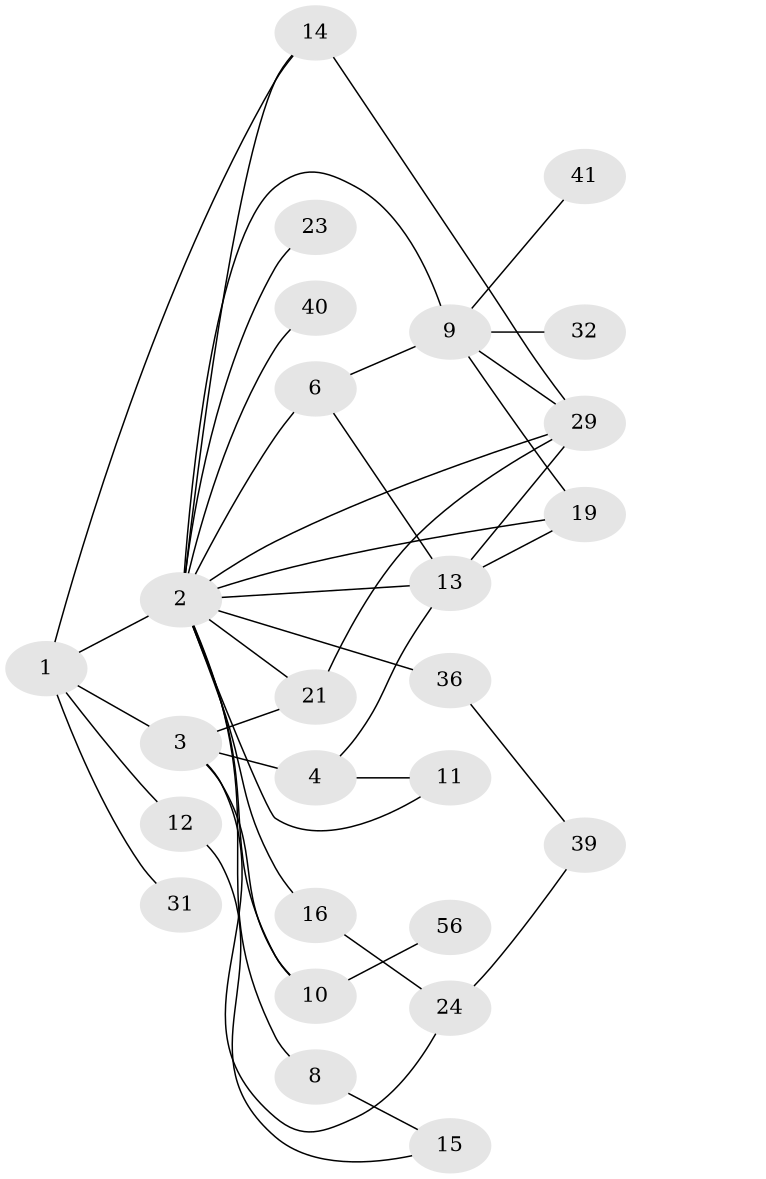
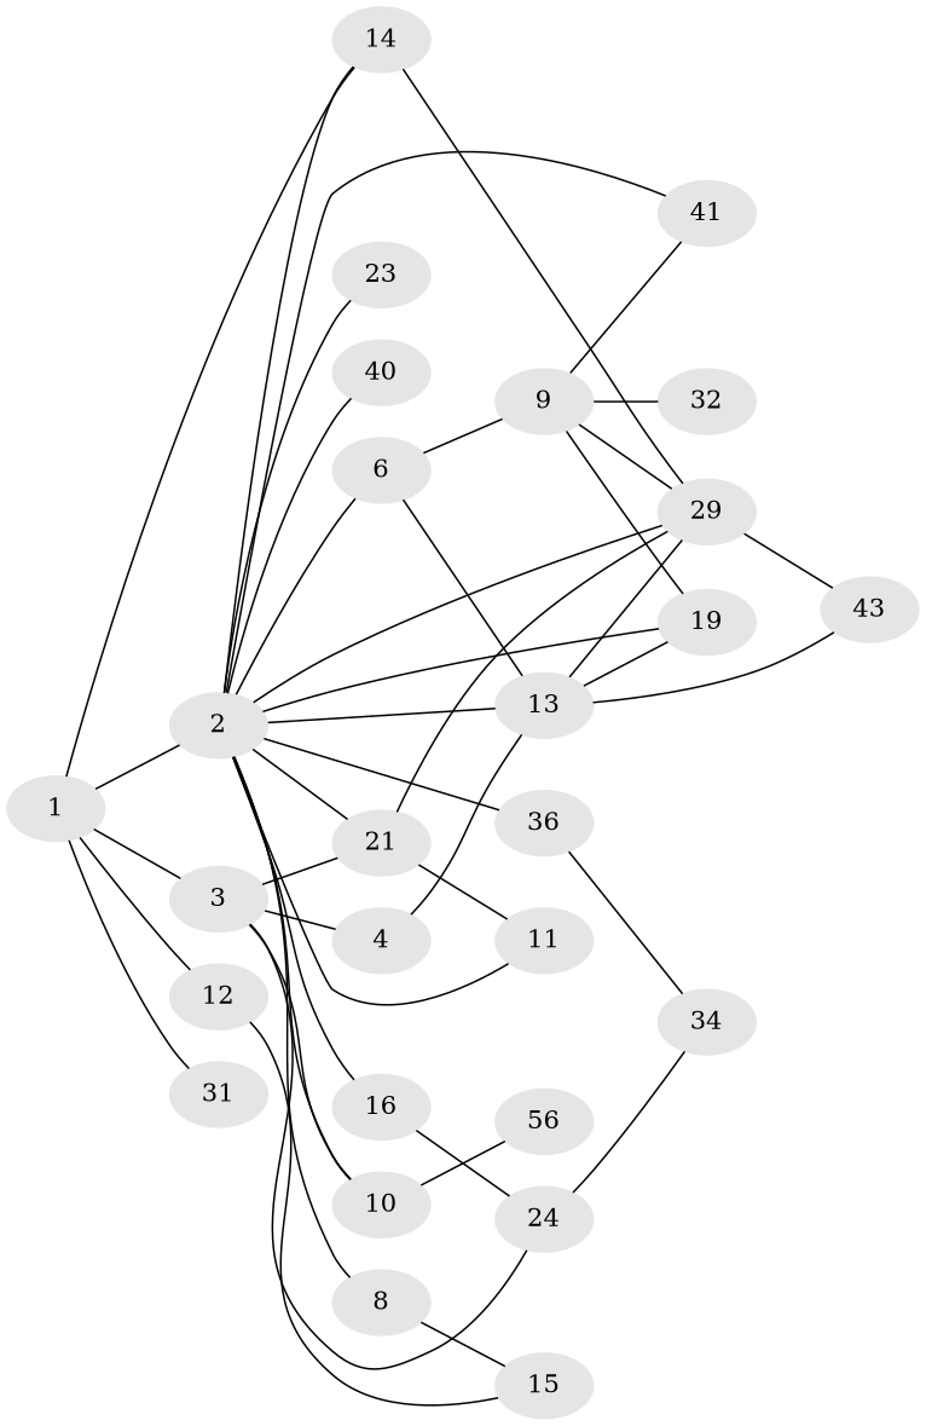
  graph {
    rankdir=LR
    node [color=gray90 style=filled]
    2 [super="+57+5"]
    14 [super="+28"]
    6 [super="+18"]
    8 [super="+46"]
    10 [super="+35"]
    11
    13 [super="+17"]
    16
    19 [super="+27"]
    21 [super="+25+44"]
    23 [super="+33"]
    29 [super="+42+38"]
    36
    40
    41 [super="+45"]
    1
    3
    12
    31
    4 [super="+30"]
    24 [super="+34"]
    15 [super="+50"]
    9 [super="+26"]
    56
-   39
+   43
+   39 [label=34]
    32
    2 -- 14
    2 -- 6
    2 -- 8 [weight=2]
    2 -- 10
    2 -- 11
    2 -- 13
    2 -- 16
    2 -- 19
    2 -- 21
    2 -- 23
    2 -- 29
    2 -- 36
    2 -- 40
-   2 -- 9
+   2 -- 41
    14 -- 29
    6 -- 13
    6 -- 9
    8 -- 15
    10 -- 56
    13 -- 19
    13 -- 29
+   13 -- 43
    16 -- 24
    21 -- 29
+   29 -- 43
    36 -- 39
    1 -- 2 [weight=2]
    1 -- 14
    1 -- 3
    1 -- 12
    1 -- 31
    3 -- 10
    3 -- 21
    3 -- 4
    3 -- 24
    12 -- 15
-   4 -- 11
+   21 -- 11
    4 -- 13
    24 -- 39
    9 -- 19
    9 -- 29
    9 -- 41
    9 -- 32
  }
